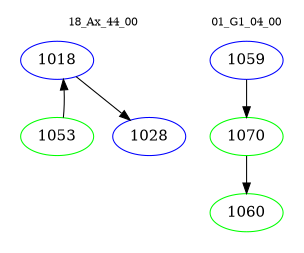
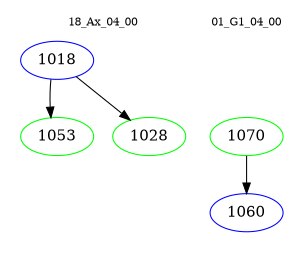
  digraph {
    node [color=blue]
    edge [color=black]
    n1 [label=1018]
    n2 [color=green label=1053]
-   n3 [label=1028]
-   n4 [label=1059]
-   n5 [color=green label=1060]
+   n3 [color=green label=1028]
+   n5 [label=1060]
    n6 [color=green label=1070]
    subgraph cluster_1 {
      color=white
      fontsize=10
-     label="18_Ax_44_00"
+     label="18_Ax_04_00"
      n1
      n2
      n3
    }
    subgraph cluster_2 {
      color=white
      fontsize=10
      label="01_G1_04_00"
-     n4
      n5
      n6
    }
-   n2 -> n1
+   n1 -> n2
    n1 -> n3
-   n4 -> n6
    n6 -> n5
  }
